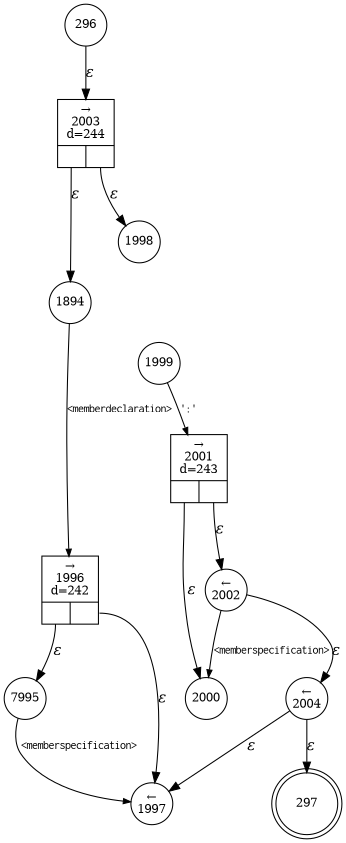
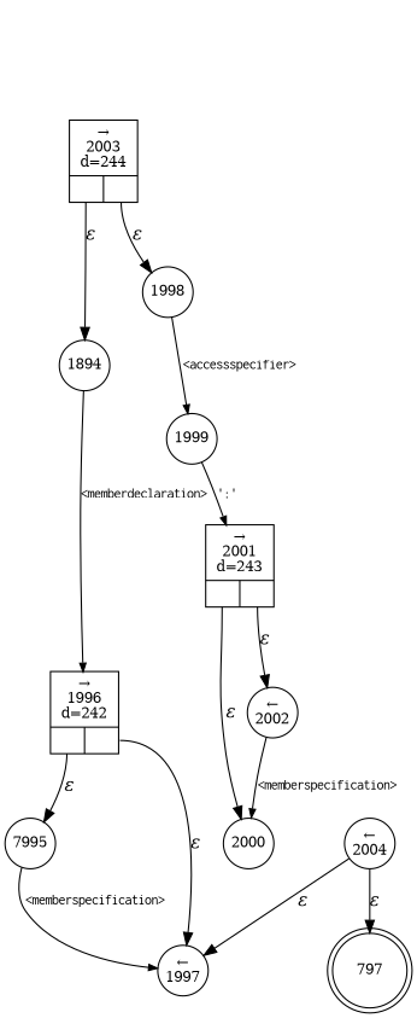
  digraph {
    rankdir=TB
    node [fixedsize=true fontsize=11 shape=circle peripheries=1]
    edge [fontname="Times-Italic"]
-   n1 [label=297 shape=doublecircle width=.6 peripheries=""]
-   n2 [label=296 width=.55]
+   n1 [label=797 shape=doublecircle width=.6 peripheries=""]
    n3 [fixedsize=false label="{&rarr;\n2003\nd=244|{<p0>|<p1>}}" shape=record]
    n4 [label=1894 width=.55]
    n5 [label=1998 width=.55]
    n6 [fixedsize=false label="{&rarr;\n1996\nd=242|{<p0>|<p1>}}" shape=record]
    n7 [label=7995 width=.55]
    n8 [label="&larr;\n1997" width=.55]
    n9 [label="&larr;\n2004" width=.55]
    n10 [label=1999 width=.55]
    n11 [fixedsize=false label="{&rarr;\n2001\nd=243|{<p0>|<p1>}}" shape=record]
    n12 [label=2000 width=.55]
    n13 [label="&larr;\n2002" width=.55]
-   n2 -> n3 [label="&epsilon;"]
    n3 -> n4 [label="&epsilon;" tailport=p0]
    n3 -> n5 [label="&epsilon;" tailport=p1]
    n4 -> n6 [arrowhead=normal arrowsize=.7 fontname=Courier fontsize=11 label="<memberdeclaration>"]
+   n5 -> n10 [arrowhead=normal arrowsize=.7 fontname=Courier fontsize=11 label="<accessspecifier>"]
    n6 -> n7 [label="&epsilon;" tailport=p0]
    n6 -> n8 [label="&epsilon;" tailport=p1]
    n7 -> n8 [arrowhead=normal arrowsize=.7 fontname=Courier fontsize=11 label="<memberspecification>"]
    n9 -> n1 [label="&epsilon;"]
    n9 -> n8 [label="&epsilon;"]
    n10 -> n11 [arrowhead=normal arrowsize=.7 fontname=Courier fontsize=11 label="':'"]
    n11 -> n12 [label="&epsilon;" tailport=p0]
    n11 -> n13 [label="&epsilon;" tailport=p1]
-   n13 -> n9 [label="&epsilon;"]
    n13 -> n12 [arrowhead=normal arrowsize=.7 fontname=Courier fontsize=11 label="<memberspecification>"]
  }
